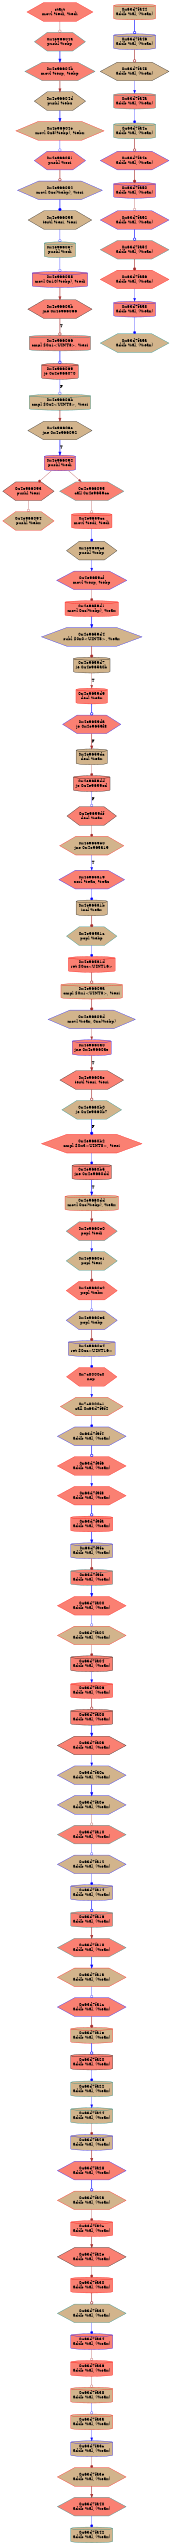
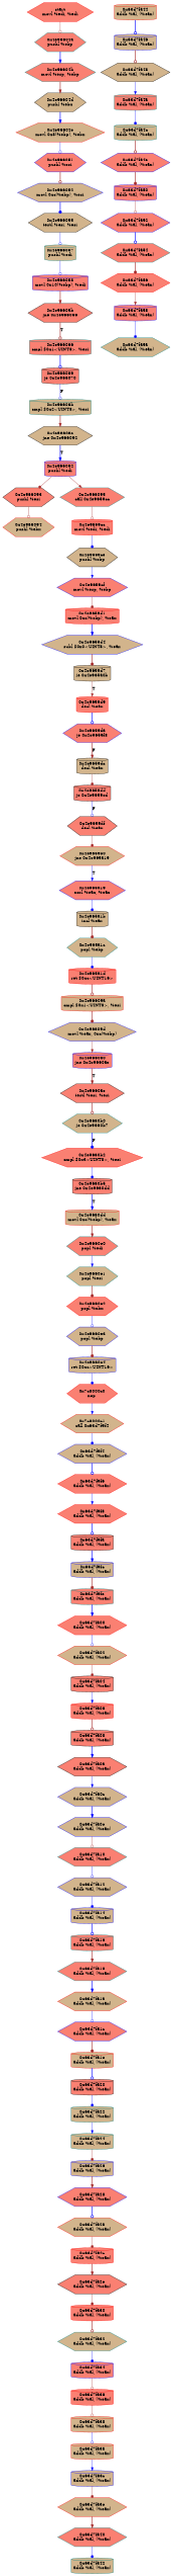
  digraph {
    node [color=red fillcolor=salmon shape=hexagon style=filled]
    edge [arrowhead=odot color=blue style=solid]
    n1 [label="start\nmovl %edi, %edi"]
    n2 [color=teal label="0x4e96604a\npushl %ebp"]
    n3 [color=teal label="0x4e96604b\nmovl %esp, %ebp"]
    n4 [color=black fillcolor=tan label="0x4e96604d\npushl %ebx"]
    n5 [fillcolor=tan label="0x4e96604e\nmovl 0x8(%ebp), %ebx"]
    n6 [color=blue label="0x4e966051\npushl %esi"]
    n7 [color=blue fillcolor=tan label="0x4e966052\nmovl 0xc(%ebp), %esi"]
    n8 [color=black fillcolor=tan label="0x4e966055\ntestl %esi, %esi"]
    n9 [color=teal fillcolor=tan label="0x4e966057\npushl %edi" shape=cylinder]
    n10 [color=blue label="0x4e966058\nmovl 0x10(%ebp), %edi" shape=cylinder]
    n11 [color=black label="0x4e96605b\njne 0x4e966066"]
    n12 [color=teal label="0x4e966066\ncmpl $0x1<UINT8>, %esi" shape=cylinder]
    n13 [color=black label="0x4e966069\nje 0x4e966070" shape=cylinder]
    n14 [color=teal fillcolor=tan label="0x4e96606b\ncmpl $0x2<UINT8>, %esi" shape=cylinder]
    n15 [color=black fillcolor=tan label="0x4e96606e\njne 0x4e966092"]
    n16 [color=blue label="0x4e966092\npushl %edi" shape=cylinder]
    n17 [color=black label="0x4e966093\npushl %esi"]
    n18 [color=teal label="0x4e966095\ncall 0x4e9659cc"]
    n19 [fillcolor=tan label="0x4e966094\npushl %ebx"]
    n20 [label="0x4e9659cc\nmovl %edi, %edi" shape=cylinder]
    n21 [color=black fillcolor=tan label="0x4e9659ce\npushl %ebp"]
    n22 [color=blue label="0x4e9659cf\nmovl %esp, %ebp"]
    n23 [label="0x4e9659d1\nmovl 0xc(%ebp), %eax" shape=cylinder]
    n24 [color=blue fillcolor=tan label="0x4e9659d4\nsubl $0x0<UINT8>, %eax"]
    n25 [color=black fillcolor=tan label="0x4e9659d7\nje 0x4e965a0b" shape=cylinder]
    n26 [label="0x4e9659d9\ndecl %eax" shape=cylinder]
    n27 [color=blue label="0x4e9659da\nje 0x4e9659f8"]
    n28 [color=black fillcolor=tan label="0x4e9659dc\ndecl %eax" shape=cylinder]
    n29 [color=black label="0x4e9659dd\nje 0x4e9659ed" shape=cylinder]
    n30 [color=black label="0x4e9659df\ndecl %eax"]
    n31 [fillcolor=tan label="0x4e9659e0\njne 0x4e965a19"]
    n32 [color=blue label="0x4e965a19\nxorl %eax, %eax"]
    n33 [color=black fillcolor=tan label="0x4e965a1b\nincl %eax" shape=cylinder]
    n34 [color=teal fillcolor=tan label="0x4e965a1c\npopl %ebp"]
    n35 [label="0x4e965a1d\nret $0xc<UINT16>" shape=cylinder]
    n36 [fillcolor=tan label="0x4e96609a\ncmpl $0x1<UINT8>, %esi" shape=cylinder]
    n37 [color=blue fillcolor=tan label="0x4e96609d\nmovl %eax, 0xc(%ebp)"]
    n38 [color=blue label="0x4e9660a0\njne 0x4e9660ae" shape=cylinder]
    n39 [color=black label="0x4e9660ae\ntestl %esi, %esi"]
    n40 [color=teal fillcolor=tan label="0x4e9660b0\nje 0x4e9660b7"]
    n41 [label="0x4e9660b2\ncmpl $0x3<UINT8>, %esi"]
    n42 [color=black label="0x4e9660b5\njne 0x4e9660dd" shape=cylinder]
    n43 [fillcolor=tan label="0x4e9660dd\nmovl 0xc(%ebp), %eax" shape=cylinder]
    n44 [color=teal label="0x4e9660e0\npopl %edi"]
    n45 [color=teal fillcolor=tan label="0x4e9660e1\npopl %esi"]
    n46 [label="0x4e9660e2\npopl %ebx"]
    n47 [color=blue fillcolor=tan label="0x4e9660e3\npopl %ebp"]
    n48 [color=blue fillcolor=tan label="0x4e9660e4\nret $0xc<UINT16>" shape=cylinder]
    n49 [label="0x7c8000c0\nnop "]
    n50 [fillcolor=tan label="0x7c8000c1\ncall 0x63d7f9f4"]
    n51 [color=blue fillcolor=tan label="0x63d7f9f4\naddb %al, (%eax)"]
    n52 [label="0x63d7f9f6\naddb %al, (%eax)"]
    n53 [label="0x63d7f9f8\naddb %al, (%eax)"]
-   n54 [label="0x63d7f9fa\naddb %al, (%eax)" shape=cylinder]
+   n54 [color=black label="0x63d7f9fa\naddb %al, (%eax)" shape=cylinder]
    n55 [color=blue fillcolor=tan label="0x63d7f9fc\naddb %al, (%eax)" shape=cylinder]
    n56 [color=teal label="0x63d7f9fe\naddb %al, (%eax)" shape=cylinder]
    n57 [label="0x63d7fa00\naddb %al, (%eax)"]
    n58 [fillcolor=tan label="0x63d7fa02\naddb %al, (%eax)"]
    n59 [color=black label="0x63d7fa04\naddb %al, (%eax)" shape=cylinder]
    n60 [label="0x63d7fa06\naddb %al, (%eax)" shape=cylinder]
    n61 [color=black label="0x63d7fa08\naddb %al, (%eax)" shape=cylinder]
    n62 [color=black label="0x63d7fa0a\naddb %al, (%eax)"]
    n63 [color=blue fillcolor=tan label="0x63d7fa0c\naddb %al, (%eax)"]
    n64 [color=blue fillcolor=tan label="0x63d7fa0e\naddb %al, (%eax)"]
    n65 [color=teal label="0x63d7fa10\naddb %al, (%eax)"]
    n66 [color=blue fillcolor=tan label="0x63d7fa12\naddb %al, (%eax)"]
    n67 [color=blue fillcolor=tan label="0x63d7fa14\naddb %al, (%eax)" shape=cylinder]
    n68 [color=teal label="0x63d7fa16\naddb %al, (%eax)" shape=cylinder]
    n69 [color=teal label="0x63d7fa18\naddb %al, (%eax)"]
    n70 [fillcolor=tan label="0x63d7fa1a\naddb %al, (%eax)"]
    n71 [color=blue label="0x63d7fa1c\naddb %al, (%eax)"]
    n72 [fillcolor=tan label="0x63d7fa1e\naddb %al, (%eax)" shape=cylinder]
    n73 [color=black label="0x63d7fa20\naddb %al, (%eax)" shape=cylinder]
    n74 [color=teal fillcolor=tan label="0x63d7fa22\naddb %al, (%eax)" shape=cylinder]
    n75 [color=teal fillcolor=tan label="0x63d7fa24\naddb %al, (%eax)" shape=cylinder]
    n76 [color=blue fillcolor=tan label="0x63d7fa26\naddb %al, (%eax)" shape=cylinder]
    n77 [color=blue label="0x63d7fa28\naddb %al, (%eax)"]
    n78 [fillcolor=tan label="0x63d7fa2a\naddb %al, (%eax)"]
    n79 [label="0x63d7fa2c\naddb %al, (%eax)" shape=cylinder]
    n80 [color=black label="0x63d7fa2e\naddb %al, (%eax)"]
    n81 [label="0x63d7fa30\naddb %al, (%eax)" shape=cylinder]
    n82 [color=teal fillcolor=tan label="0x63d7fa32\naddb %al, (%eax)"]
    n83 [color=blue label="0x63d7fa34\naddb %al, (%eax)" shape=cylinder]
    n84 [label="0x63d7fa36\naddb %al, (%eax)" shape=cylinder]
    n85 [fillcolor=tan label="0x63d7fa38\naddb %al, (%eax)" shape=cylinder]
    n86 [fillcolor=tan label="0x63d7fa3a\naddb %al, (%eax)" shape=cylinder]
    n87 [color=blue fillcolor=tan label="0x63d7fa3c\naddb %al, (%eax)" shape=cylinder]
    n88 [fillcolor=tan label="0x63d7fa3e\naddb %al, (%eax)"]
    n89 [color=teal label="0x63d7fa40\naddb %al, (%eax)"]
    n90 [color=teal fillcolor=tan label="0x63d7fa42\naddb %al, (%eax)" shape=cylinder]
    n91 [fillcolor=tan label="0x63d7fa44\naddb %al, (%eax)" shape=cylinder]
    n92 [color=blue fillcolor=tan label="0x63d7fa46\naddb %al, (%eax)" shape=cylinder]
    n93 [color=black fillcolor=tan label="0x63d7fa48\naddb %al, (%eax)"]
    n94 [color=teal label="0x63d7fa4a\naddb %al, (%eax)" shape=cylinder]
    n95 [color=teal fillcolor=tan label="0x63d7fa4c\naddb %al, (%eax)" shape=cylinder]
    n96 [color=blue label="0x63d7fa4e\naddb %al, (%eax)"]
    n97 [color=blue label="0x63d7fa50\naddb %al, (%eax)" shape=cylinder]
    n98 [color=blue label="0x63d7fa52\naddb %al, (%eax)"]
    n99 [color=teal label="0x63d7fa54\naddb %al, (%eax)"]
    n100 [label="0x63d7fa56\naddb %al, (%eax)"]
    n101 [color=blue label="0x63d7fa58\naddb %al, (%eax)" shape=cylinder]
    n102 [color=teal fillcolor=tan label="0x63d7fa5a\naddb %al, (%eax)"]
    n1 -> n2 [color=brown]
    n2 -> n3 [arrowhead=normal style=bold]
    n3 -> n4 [arrowhead=normal color=brown style=bold]
    n4 -> n5 [arrowhead=normal style=bold]
    n5 -> n6
    n6 -> n7 [color=brown style=bold]
    n7 -> n8 [arrowhead=dot style=bold]
    n8 -> n9
    n9 -> n10
    n10 -> n11 [arrowhead=normal color=brown style=bold]
    n11 -> n12 [color=brown label=T style=bold]
    n12 -> n13 [style=bold]
    n13 -> n14 [label=F]
    n14 -> n15 [arrowhead=normal color=brown style=bold]
    n15 -> n16 [arrowhead=normal label=T style=bold]
    n16 -> n17 [arrowhead=dot color=brown]
    n16 -> n18 [arrowhead=normal color=brown]
    n17 -> n19 [color=brown]
    n18 -> n20 [color=brown]
    n20 -> n21 [arrowhead=dot]
    n21 -> n22 [arrowhead=normal]
    n22 -> n23 [arrowhead=dot color=brown]
    n23 -> n24 [arrowhead=normal style=bold]
    n24 -> n25 [arrowhead=dot color=brown style=bold]
    n25 -> n26 [arrowhead=normal color=brown label=T]
    n26 -> n27 [style=bold]
    n27 -> n28 [arrowhead=normal color=brown label=F style=bold]
    n28 -> n29 [arrowhead=dot color=brown]
    n29 -> n30 [label=F]
    n30 -> n31 [arrowhead=dot color=brown]
    n31 -> n32 [arrowhead=normal label=T]
    n32 -> n33 [arrowhead=dot]
    n33 -> n34 [arrowhead=dot color=brown style=bold]
    n34 -> n35 [arrowhead=dot]
    n35 -> n36 [color=brown style=bold]
    n36 -> n37 [arrowhead=dot color=brown style=bold]
    n37 -> n38 [arrowhead=normal color=brown]
    n38 -> n39 [arrowhead=normal color=brown label=T style=bold]
    n39 -> n40 [color=brown style=bold]
    n40 -> n41 [arrowhead=dot label=F style=bold]
    n41 -> n42 [arrowhead=dot]
    n42 -> n43 [arrowhead=normal label=T style=bold]
    n43 -> n44 [arrowhead=normal color=brown style=bold]
    n44 -> n45 [arrowhead=normal]
    n45 -> n46 [arrowhead=dot color=brown style=bold]
    n46 -> n47
    n47 -> n48 [arrowhead=dot color=brown style=bold]
    n48 -> n49 [arrowhead=dot]
    n49 -> n50 [arrowhead=normal]
    n50 -> n51 [arrowhead=dot]
    n51 -> n52 [style=bold]
    n52 -> n53 [arrowhead=normal]
    n53 -> n54 [style=bold]
    n54 -> n55 [arrowhead=normal style=bold]
    n55 -> n56 [arrowhead=dot color=brown style=bold]
    n56 -> n57 [arrowhead=normal style=bold]
    n57 -> n58
    n58 -> n59 [arrowhead=dot color=brown]
    n59 -> n60 [arrowhead=normal]
    n60 -> n61 [color=brown style=bold]
    n61 -> n62 [arrowhead=normal style=bold]
    n62 -> n63 [arrowhead=normal]
    n63 -> n64 [arrowhead=normal style=bold]
    n64 -> n65 [color=brown]
    n65 -> n66
    n66 -> n67 [arrowhead=dot]
    n67 -> n68 [style=bold]
    n68 -> n69 [arrowhead=normal color=brown style=bold]
    n69 -> n70 [arrowhead=normal style=bold]
    n70 -> n71
    n71 -> n72 [arrowhead=dot color=brown style=bold]
    n72 -> n73 [style=bold]
    n73 -> n74 [arrowhead=dot]
    n74 -> n75 [arrowhead=normal]
    n75 -> n76 [arrowhead=dot color=brown]
    n76 -> n77 [arrowhead=normal color=brown style=bold]
    n77 -> n78 [style=bold]
    n78 -> n79 [arrowhead=dot color=brown]
    n79 -> n80 [arrowhead=normal color=brown style=bold]
    n80 -> n81 [arrowhead=dot color=brown]
    n81 -> n82 [color=brown style=bold]
    n82 -> n83 [arrowhead=dot]
    n83 -> n84 [color=brown]
    n84 -> n85 [color=brown]
    n85 -> n86
    n86 -> n87 [arrowhead=normal]
    n87 -> n88 [arrowhead=dot color=brown]
    n88 -> n89 [arrowhead=normal color=brown style=bold]
    n89 -> n90 [arrowhead=dot]
    n91 -> n92 [style=bold]
    n92 -> n93 [color=brown style=bold]
    n93 -> n94 [arrowhead=normal]
    n94 -> n95 [arrowhead=dot]
    n95 -> n96 [color=brown style=bold]
    n96 -> n97 [arrowhead=dot color=brown style=bold]
    n97 -> n98 [color=brown]
    n98 -> n99 [style=bold]
    n99 -> n100 [arrowhead=dot color=brown style=bold]
-   n100 -> n101 [arrowhead=normal]
+   n100 -> n101 [arrowhead=normal color=brown]
    n101 -> n102 [arrowhead=dot]
  }
